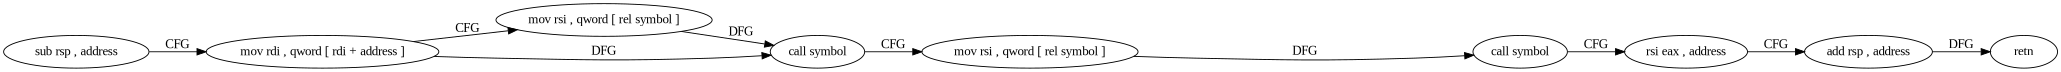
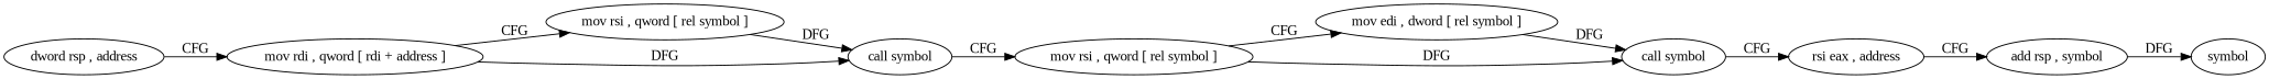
  digraph {
    fontname="Liberation Serif"
    rankdir=LR
    node [fontname="Liberation Serif"]
    edge [fontname="Liberation Serif"]
-   n1 [label="sub rsp , address"]
+   n1 [label="dword rsp , address"]
    n2 [label="mov rdi , qword [ rdi + address ]"]
    n3 [label="mov rsi , qword [ rel symbol ]"]
    n4 [label="call symbol"]
    n5 [label="mov rsi , qword [ rel symbol ]"]
+   n6 [label="mov edi , dword [ rel symbol ]"]
    n7 [label="call symbol"]
    n8 [label="rsi eax , address"]
-   n9 [label="add rsp , address"]
-   n10 [label=retn]
+   n9 [label="add rsp , symbol"]
+   n10 [label=symbol]
    n1 -> n2 [label=CFG]
    n2 -> n3 [label=CFG]
    n2 -> n4 [label=DFG]
    n3 -> n4 [label=DFG]
    n4 -> n5 [label=CFG]
+   n5 -> n6 [label=CFG]
    n5 -> n7 [label=DFG]
+   n6 -> n7 [label=DFG]
    n7 -> n8 [label=CFG]
    n8 -> n9 [label=CFG]
    n9 -> n10 [label=DFG]
  }
